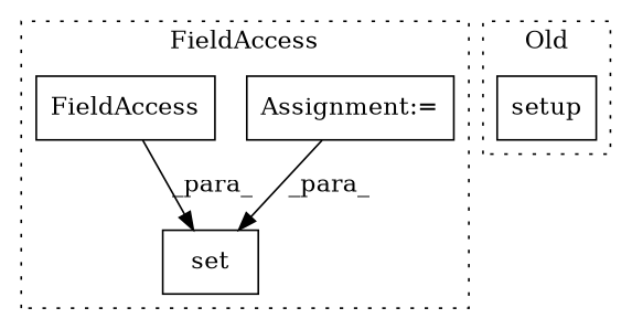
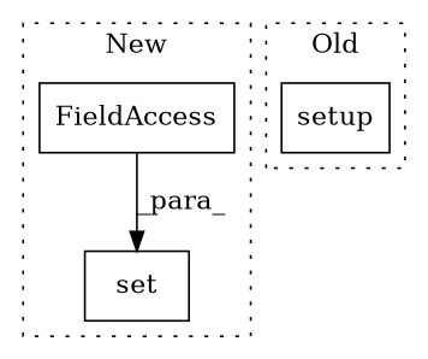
  digraph {
    node [a=32 shape=box]
    n1 [l="4,1" label=set s="470,490"]
-   n2 [a=7 l=1 label="Assignment:=" s=382]
    n3 [a=22 l=16 label=FieldAccess s=453]
    n4 [l="6,1" label=setup s="525,549"]
    subgraph cluster_1 {
-     label=FieldAccess
+     label=New
      style=dotted
      n1
-     n2
      n3
    }
    subgraph cluster_2 {
      label=Old
      style=dotted
      n4
    }
-   n2 -> n1 [label=_para_]
    n3 -> n1 [label=_para_]
  }
